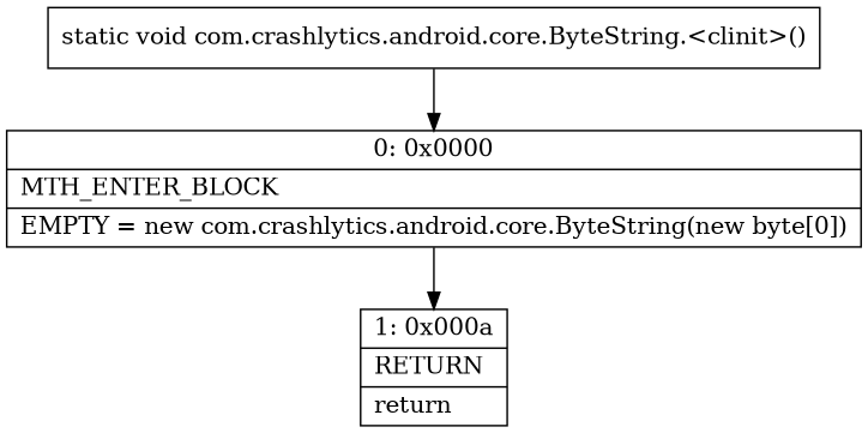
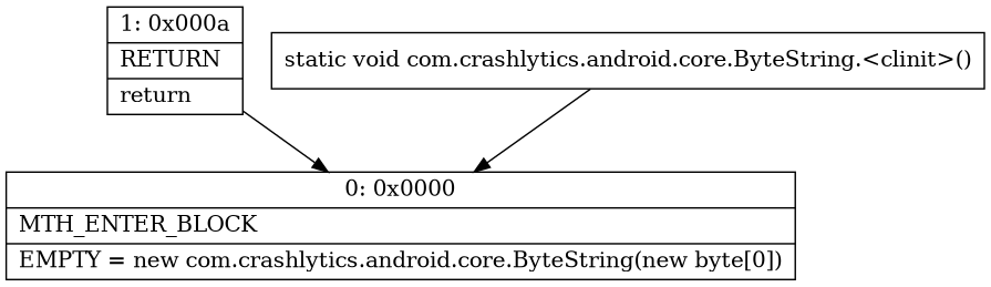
  digraph {
    node [shape=record]
    n1 [label="{0\:\ 0x0000|MTH_ENTER_BLOCK\l|EMPTY = new com.crashlytics.android.core.ByteString(new byte[0])\l}"]
    n2 [label="{1\:\ 0x000a|RETURN\l|return\l}"]
    n3 [label="{static void com.crashlytics.android.core.ByteString.\<clinit\>() }"]
-   n1 -> n2
+   n2 -> n1
    n3 -> n1
  }
